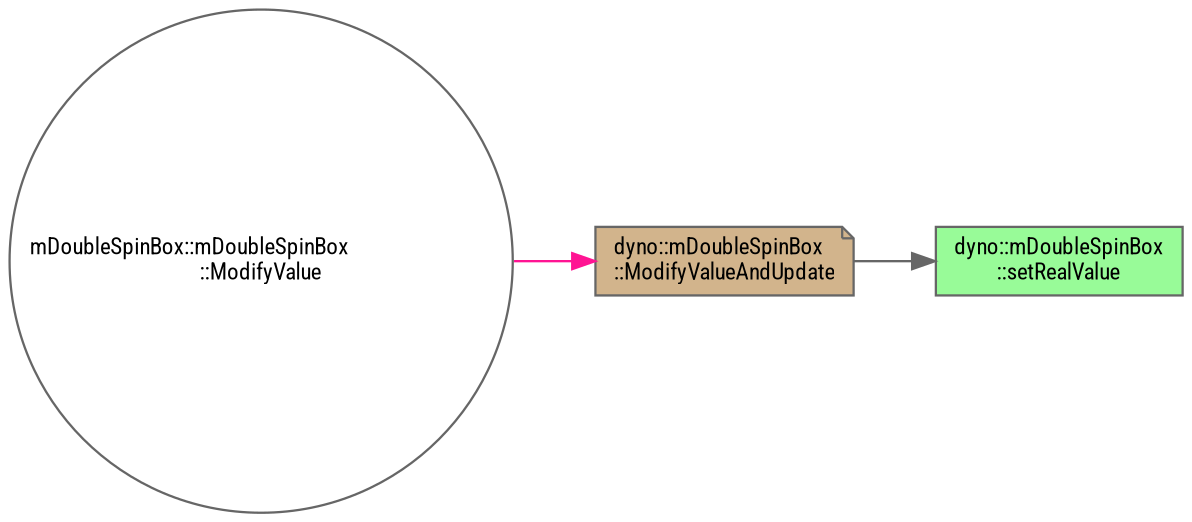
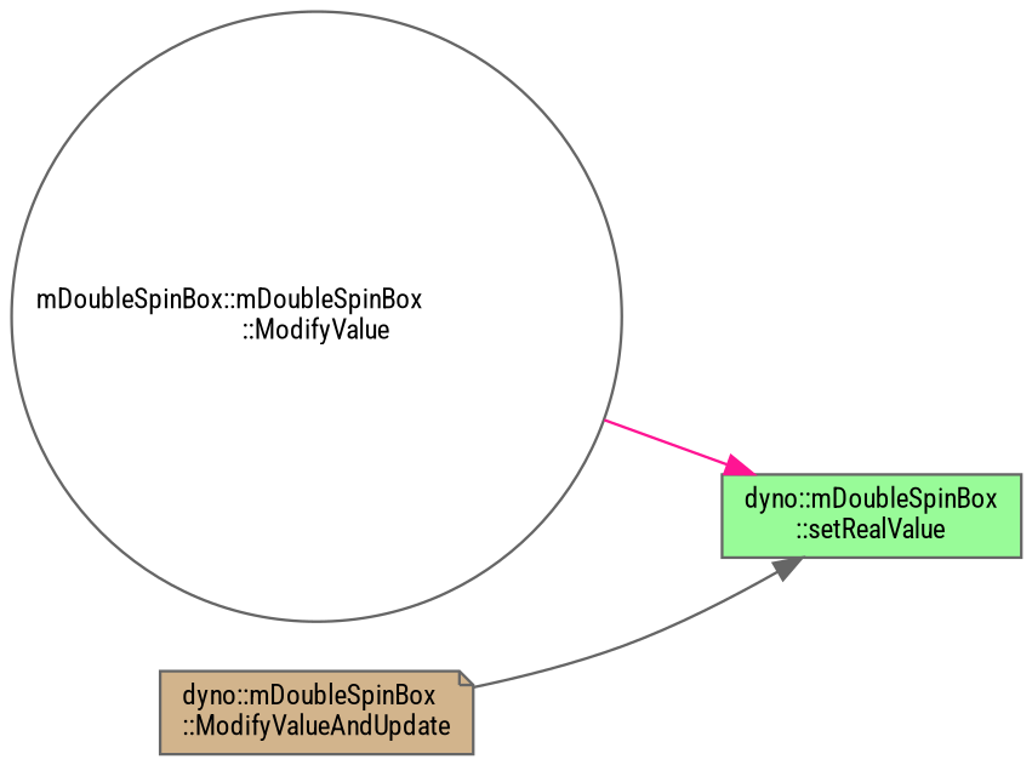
  digraph {
    fontname="Roboto Condensed"
    rankdir=RL
    node [color=grey40 fontname="Roboto Condensed" fontsize=10 style=filled]
    edge [dir=back fontname="Roboto Condensed" fontsize=10 labelfontname=Helvetica labelfontsize=10 style=solid]
    n1 [color=gray40 fillcolor=palegreen fontcolor=black height=0.2 label="dyno::mDoubleSpinBox\l::setRealValue" shape=box width=0.4]
    n2 [fillcolor=white height=0.2 label="mDoubleSpinBox::mDoubleSpinBox\l::ModifyValue" shape=circle width=0.4]
    n3 [fillcolor=tan height=0.2 label="dyno::mDoubleSpinBox\l::ModifyValueAndUpdate" shape=note width=0.4]
-   n3 -> n2 [color=deeppink]
+   n1 -> n2 [color=deeppink]
    n1 -> n3 [color=gray40]
  }
